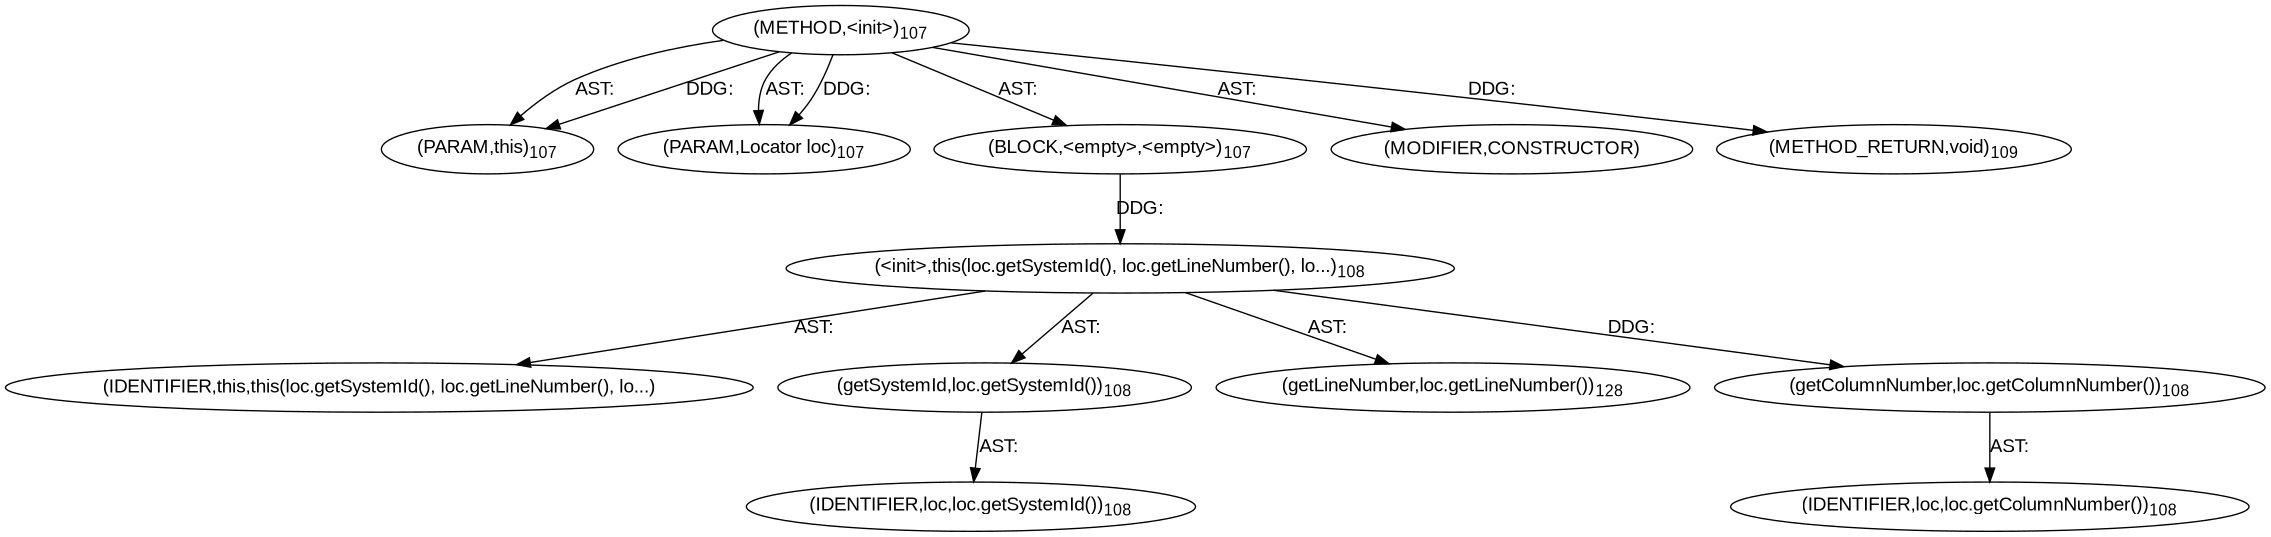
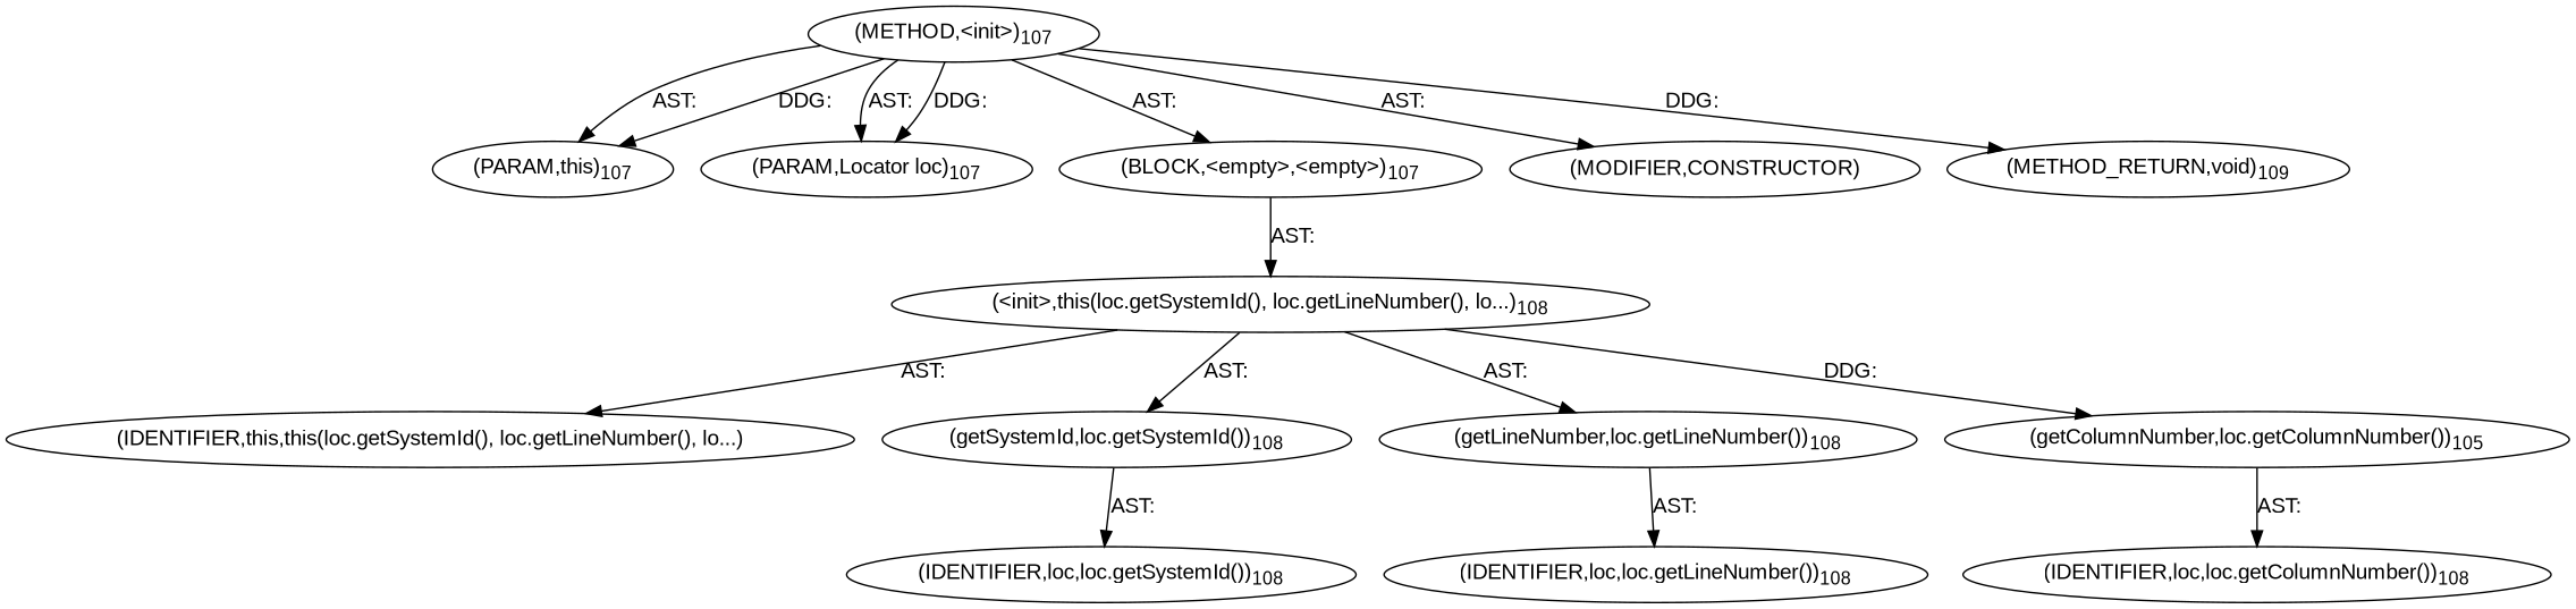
  digraph {
    fontname="Liberation Sans"
    node [fontname="Liberation Sans"]
    edge [fontname="Liberation Sans"]
    n1 [label=<(METHOD,&lt;init&gt;)<SUB>107</SUB>>]
    n2 [label=<(PARAM,this)<SUB>107</SUB>>]
    n3 [label=<(PARAM,Locator loc)<SUB>107</SUB>>]
    n4 [label=<(BLOCK,&lt;empty&gt;,&lt;empty&gt;)<SUB>107</SUB>>]
    n5 [label=<(MODIFIER,CONSTRUCTOR)>]
    n6 [label=<(METHOD_RETURN,void)<SUB>109</SUB>>]
    n7 [label=<(&lt;init&gt;,this(loc.getSystemId(), loc.getLineNumber(), lo...)<SUB>108</SUB>>]
    n8 [label=<(IDENTIFIER,this,this(loc.getSystemId(), loc.getLineNumber(), lo...)>]
    n9 [label=<(getSystemId,loc.getSystemId())<SUB>108</SUB>>]
-   n10 [label=<(getLineNumber,loc.getLineNumber())<SUB>128</SUB>>]
-   n11 [label=<(getColumnNumber,loc.getColumnNumber())<SUB>108</SUB>>]
+   n10 [label=<(getLineNumber,loc.getLineNumber())<SUB>108</SUB>>]
+   n11 [label=<(getColumnNumber,loc.getColumnNumber())<SUB>105</SUB>>]
    n12 [label=<(IDENTIFIER,loc,loc.getSystemId())<SUB>108</SUB>>]
+   n13 [label=<(IDENTIFIER,loc,loc.getLineNumber())<SUB>108</SUB>>]
    n14 [label=<(IDENTIFIER,loc,loc.getColumnNumber())<SUB>108</SUB>>]
    n1 -> n2 [label="AST: "]
    n1 -> n2 [label="DDG: "]
    n1 -> n3 [label="AST: "]
    n1 -> n3 [label="DDG: "]
    n1 -> n4 [label="AST: "]
    n1 -> n5 [label="AST: "]
    n1 -> n6 [label="DDG: "]
-   n4 -> n7 [label="DDG: "]
+   n4 -> n7 [label="AST: "]
    n7 -> n8 [label="AST: "]
    n7 -> n9 [label="AST: "]
    n7 -> n10 [label="AST: "]
    n7 -> n11 [label="DDG: "]
    n9 -> n12 [label="AST: "]
+   n10 -> n13 [label="AST: "]
    n11 -> n14 [label="AST: "]
  }
